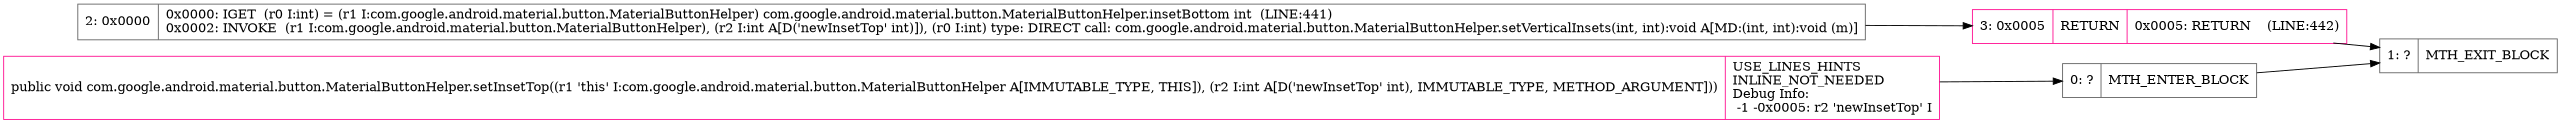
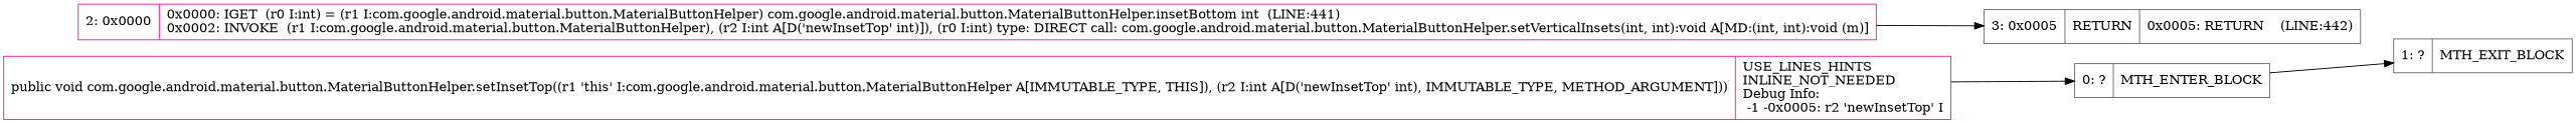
  digraph {
    rankdir=LR
    node [color=deeppink shape=record]
    n1 [color=gray40 label="{0\:\ ?|MTH_ENTER_BLOCK\l}"]
    n2 [color=gray40 label="{1\:\ ?|MTH_EXIT_BLOCK\l}"]
-   n3 [color=gray40 label="{2\:\ 0x0000|0x0000: IGET  (r0 I:int) = (r1 I:com.google.android.material.button.MaterialButtonHelper) com.google.android.material.button.MaterialButtonHelper.insetBottom int  (LINE:441)\l0x0002: INVOKE  (r1 I:com.google.android.material.button.MaterialButtonHelper), (r2 I:int A[D('newInsetTop' int)]), (r0 I:int) type: DIRECT call: com.google.android.material.button.MaterialButtonHelper.setVerticalInsets(int, int):void A[MD:(int, int):void (m)]\l}"]
-   n4 [label="{3\:\ 0x0005|RETURN\l|0x0005: RETURN    (LINE:442)\l}"]
+   n3 [label="{2\:\ 0x0000|0x0000: IGET  (r0 I:int) = (r1 I:com.google.android.material.button.MaterialButtonHelper) com.google.android.material.button.MaterialButtonHelper.insetBottom int  (LINE:441)\l0x0002: INVOKE  (r1 I:com.google.android.material.button.MaterialButtonHelper), (r2 I:int A[D('newInsetTop' int)]), (r0 I:int) type: DIRECT call: com.google.android.material.button.MaterialButtonHelper.setVerticalInsets(int, int):void A[MD:(int, int):void (m)]\l}"]
+   n4 [color=gray40 label="{3\:\ 0x0005|RETURN\l|0x0005: RETURN    (LINE:442)\l}"]
    n5 [label="{public void com.google.android.material.button.MaterialButtonHelper.setInsetTop((r1 'this' I:com.google.android.material.button.MaterialButtonHelper A[IMMUTABLE_TYPE, THIS]), (r2 I:int A[D('newInsetTop' int), IMMUTABLE_TYPE, METHOD_ARGUMENT]))  | USE_LINES_HINTS\lINLINE_NOT_NEEDED\lDebug Info:\l  \-1 \-0x0005: r2 'newInsetTop' I\l}"]
    n1 -> n2
    n3 -> n4
-   n4 -> n2
    n5 -> n1
  }
